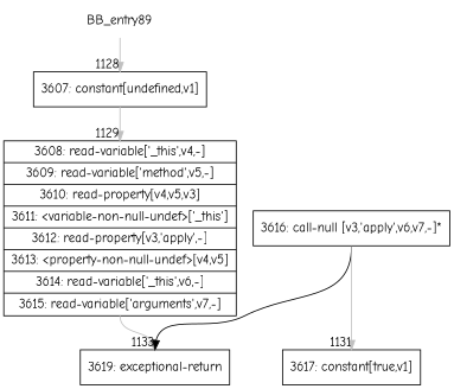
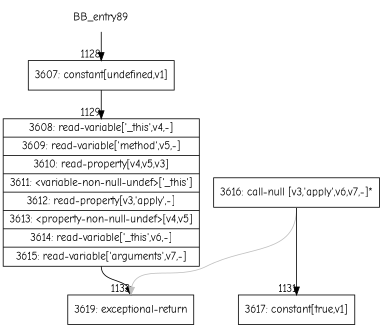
  digraph {
    fontname="Comic Neue"
    rankdir=TD
    node [fontname="Comic Neue" shape=record]
    edge [fontname="Comic Neue" headport=n tailport=s]
    n1 [label=BB_entry89 shape=none]
    n2 [label="{3607: constant[undefined,v1]}"]
    n3 [label="{3608: read-variable['_this',v4,-]|3609: read-variable['method',v5,-]|3610: read-property[v4,v5,v3]|3611: \<variable-non-null-undef\>['_this']|3612: read-property[v3,'apply',-]|3613: \<property-non-null-undef\>[v4,v5]|3614: read-variable['_this',v6,-]|3615: read-variable['arguments',v7,-]}"]
    n4 [label="{3619: exceptional-return}"]
    n5 [label="{3616: call-null [v3,'apply',v6,v7,-]*}"]
    n6 [label="{3617: constant[true,v1]}"]
-   n1 -> n2 [headlabel="    1128" color=gray]
-   n2 -> n3 [headlabel="      1129" color=gray]
-   n3 -> n4 [color=gray headlabel="      1133"]
-   n5 -> n4 [color=black]
-   n5 -> n6 [headlabel="      1131" color=gray]
+   n1 -> n2 [headlabel="    1128"]
+   n2 -> n3 [headlabel="      1129"]
+   n3 -> n4 [color=black headlabel="      1133"]
+   n5 -> n4 [color=gray]
+   n5 -> n6 [headlabel="      1131"]
  }
